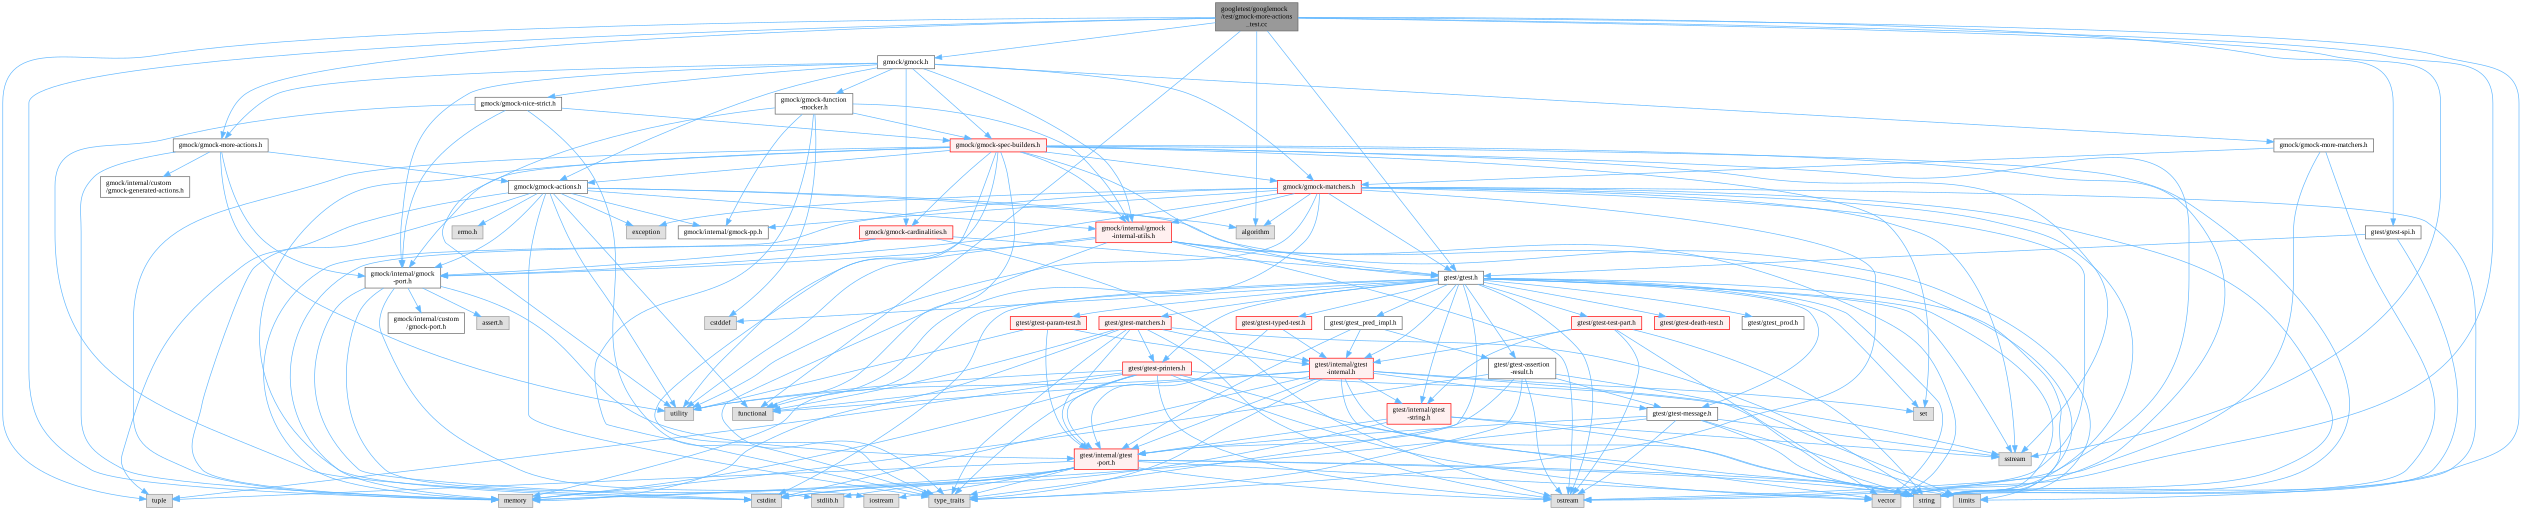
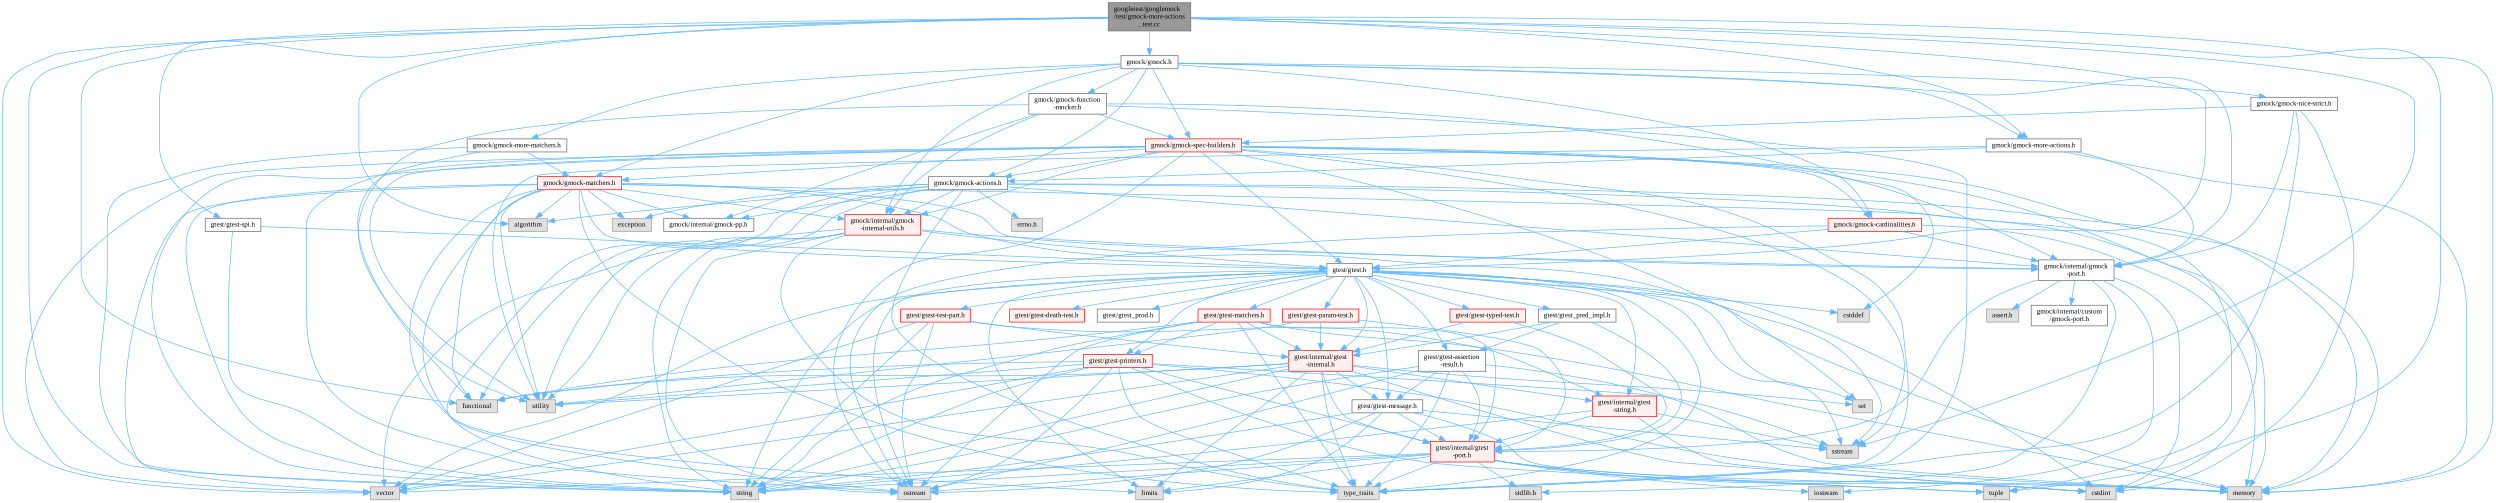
  digraph {
    fontname="Liberation Serif"
    node [color=grey60 fillcolor="#E0E0E0" fontname="Liberation Serif" fontsize=10 shape=box style=filled]
    edge [color=steelblue1 fontname="Liberation Serif" fontsize=10 labelfontname=Helvetica labelfontsize=10 style=solid]
    n1 [color=gray40 fillcolor=grey60 fontcolor=black height=0.2 label="googletest/googlemock\l/test/gmock-more-actions\l_test.cc" width=0.4]
    n2 [color=grey40 fillcolor=white height=0.2 label="gmock/gmock-more-actions.h" width=0.4]
    n3 [height=0.2 label=memory width=0.4]
    n4 [height=0.2 label=algorithm width=0.4]
    n5 [height=0.2 label=functional width=0.4]
    n6 [height=0.2 label=string width=0.4]
    n7 [height=0.2 label=tuple width=0.4]
    n8 [height=0.2 label=vector width=0.4]
    n9 [color=grey40 fillcolor=white height=0.2 label="gtest/gtest.h" width=0.4]
    n10 [height=0.2 label=sstream width=0.4]
    n11 [color=grey40 fillcolor=white height=0.2 label="gmock/gmock.h" width=0.4]
    n12 [color=grey40 fillcolor=white height=0.2 label="gtest/gtest-spi.h" width=0.4]
    n13 [height=0.2 label=utility width=0.4]
    n14 [color=grey40 fillcolor=white height=0.2 label="gmock/gmock-actions.h" width=0.4]
    n15 [color=grey40 fillcolor=white height=0.2 label="gmock/internal/gmock\l-port.h" width=0.4]
-   n16 [color=grey40 fillcolor=white height=0.2 label="gmock/internal/custom\l/gmock-generated-actions.h" width=0.4]
    n17 [height=0.2 label=type_traits width=0.4]
    n18 [height=0.2 label=ostream width=0.4]
    n19 [height=0.2 label=cstdint width=0.4]
    n20 [height=0.2 label=limits width=0.4]
    n21 [height=0.2 label=cstddef width=0.4]
    n22 [height=0.2 label=set width=0.4]
    n23 [color=grey40 fillcolor=white height=0.2 label="gtest/gtest-assertion\l-result.h" width=0.4]
    n24 [color=grey40 fillcolor=white height=0.2 label="gtest/gtest-message.h" width=0.4]
    n25 [color=red fillcolor="#FFF0F0" height=0.2 label="gtest/gtest-death-test.h" width=0.4]
    n26 [color=red fillcolor="#FFF0F0" height=0.2 label="gtest/gtest-matchers.h" width=0.4]
    n27 [color=red fillcolor="#FFF0F0" height=0.2 label="gtest/gtest-printers.h" width=0.4]
    n28 [color=red fillcolor="#FFF0F0" height=0.2 label="gtest/internal/gtest\l-internal.h" width=0.4]
    n29 [color=red fillcolor="#FFF0F0" height=0.2 label="gtest/internal/gtest\l-string.h" width=0.4]
    n30 [color=red fillcolor="#FFF0F0" height=0.2 label="gtest/gtest-param-test.h" width=0.4]
    n31 [color=red fillcolor="#FFF0F0" height=0.2 label="gtest/gtest-test-part.h" width=0.4]
    n32 [color=red fillcolor="#FFF0F0" height=0.2 label="gtest/gtest-typed-test.h" width=0.4]
    n33 [color=grey40 fillcolor=white height=0.2 label="gtest/gtest_pred_impl.h" width=0.4]
    n34 [color=grey40 fillcolor=white height=0.2 label="gtest/gtest_prod.h" width=0.4]
    n35 [color=red fillcolor="#FFF0F0" height=0.2 label="gmock/internal/gmock\l-internal-utils.h" width=0.4]
    n36 [color=red fillcolor="#FFF0F0" height=0.2 label="gmock/gmock-cardinalities.h" width=0.4]
    n37 [color=grey40 fillcolor=white height=0.2 label="gmock/gmock-function\l-mocker.h" width=0.4]
    n38 [color=red fillcolor="#FFF0F0" height=0.2 label="gmock/gmock-spec-builders.h" width=0.4]
    n39 [color=red fillcolor="#FFF0F0" height=0.2 label="gmock/gmock-matchers.h" width=0.4]
    n40 [color=grey40 fillcolor=white height=0.2 label="gmock/gmock-more-matchers.h" width=0.4]
    n41 [color=grey40 fillcolor=white height=0.2 label="gmock/gmock-nice-strict.h" width=0.4]
    n42 [height=0.2 label="errno.h" width=0.4]
    n43 [height=0.2 label=exception width=0.4]
    n44 [color=grey40 fillcolor=white height=0.2 label="gmock/internal/gmock-pp.h" width=0.4]
    n45 [height=0.2 label="assert.h" width=0.4]
    n46 [height=0.2 label="stdlib.h" width=0.4]
    n47 [height=0.2 label=iostream width=0.4]
    n48 [color=grey40 fillcolor=white height=0.2 label="gmock/internal/custom\l/gmock-port.h" width=0.4]
    n49 [color=red fillcolor="#FFF0F0" height=0.2 label="gtest/internal/gtest\l-port.h" width=0.4]
    n1 -> n2
    n1 -> n3
    n1 -> n4
    n1 -> n5
    n1 -> n6
    n1 -> n7
    n1 -> n8
    n1 -> n9
    n1 -> n10
    n1 -> n11
    n1 -> n12
    n2 -> n3
    n2 -> n13
    n2 -> n14
    n2 -> n15
-   n2 -> n16
    n9 -> n3
    n9 -> n6
    n9 -> n8
    n9 -> n10
    n9 -> n17
    n9 -> n18
    n9 -> n19
    n9 -> n20
    n9 -> n21
    n9 -> n22
    n9 -> n23
    n9 -> n24
    n9 -> n25
    n9 -> n26
    n9 -> n27
    n9 -> n28
    n9 -> n29
    n9 -> n30
    n9 -> n31
    n9 -> n32
    n9 -> n33
    n9 -> n34
    n11 -> n2
    n11 -> n14
    n11 -> n15
    n11 -> n35
    n11 -> n36
    n11 -> n37
    n11 -> n38
    n11 -> n39
    n11 -> n40
    n11 -> n41
    n12 -> n6
    n12 -> n9
    n14 -> n3
    n14 -> n4
    n14 -> n5
    n14 -> n6
    n14 -> n7
    n14 -> n13
    n14 -> n15
    n14 -> n17
    n14 -> n35
    n14 -> n42
    n14 -> n43
    n14 -> n44
    n15 -> n19
    n15 -> n45
    n15 -> n46
    n15 -> n47
    n15 -> n48
    n15 -> n49
    n23 -> n3
    n23 -> n6
    n23 -> n17
    n23 -> n18
    n23 -> n24
    n23 -> n49
    n24 -> n3
    n24 -> n6
    n24 -> n10
    n24 -> n18
    n24 -> n20
    n24 -> n49
    n26 -> n3
    n26 -> n5
    n26 -> n6
    n26 -> n17
    n26 -> n18
    n26 -> n27
    n26 -> n28
    n26 -> n49
    n27 -> n3
    n27 -> n5
    n27 -> n6
    n27 -> n7
    n27 -> n8
    n27 -> n10
    n27 -> n13
    n27 -> n17
    n27 -> n18
    n27 -> n49
    n28 -> n5
    n28 -> n6
    n28 -> n8
    n28 -> n13
    n28 -> n17
    n28 -> n19
    n28 -> n20
    n28 -> n22
    n28 -> n24
    n28 -> n29
    n28 -> n49
    n29 -> n6
    n29 -> n10
    n29 -> n19
    n29 -> n49
    n30 -> n13
    n30 -> n28
    n30 -> n49
    n31 -> n6
    n31 -> n8
    n31 -> n18
    n31 -> n28
    n31 -> n29
    n32 -> n28
    n32 -> n49
    n33 -> n23
    n33 -> n28
    n33 -> n49
    n35 -> n6
    n35 -> n8
    n35 -> n9
    n35 -> n13
    n35 -> n15
    n35 -> n17
    n35 -> n18
    n36 -> n3
    n36 -> n9
    n36 -> n15
    n36 -> n18
    n37 -> n13
    n37 -> n17
    n37 -> n21
    n37 -> n35
    n37 -> n38
    n37 -> n44
    n38 -> n3
    n38 -> n5
    n38 -> n6
    n38 -> n8
    n38 -> n9
    n38 -> n10
    n38 -> n13
    n38 -> n14
    n38 -> n15
    n38 -> n17
    n38 -> n18
    n38 -> n19
    n38 -> n22
    n38 -> n35
    n38 -> n36
    n38 -> n39
    n39 -> n3
    n39 -> n4
    n39 -> n5
    n39 -> n6
    n39 -> n8
    n39 -> n9
    n39 -> n10
    n39 -> n13
    n39 -> n15
    n39 -> n17
    n39 -> n18
    n39 -> n20
    n39 -> n35
    n39 -> n43
    n39 -> n44
    n40 -> n6
    n40 -> n18
    n40 -> n39
    n41 -> n15
    n41 -> n17
    n41 -> n19
    n41 -> n38
    n49 -> n3
    n49 -> n6
    n49 -> n7
    n49 -> n8
    n49 -> n17
    n49 -> n18
    n49 -> n19
    n49 -> n20
    n49 -> n46
    n49 -> n47
  }
